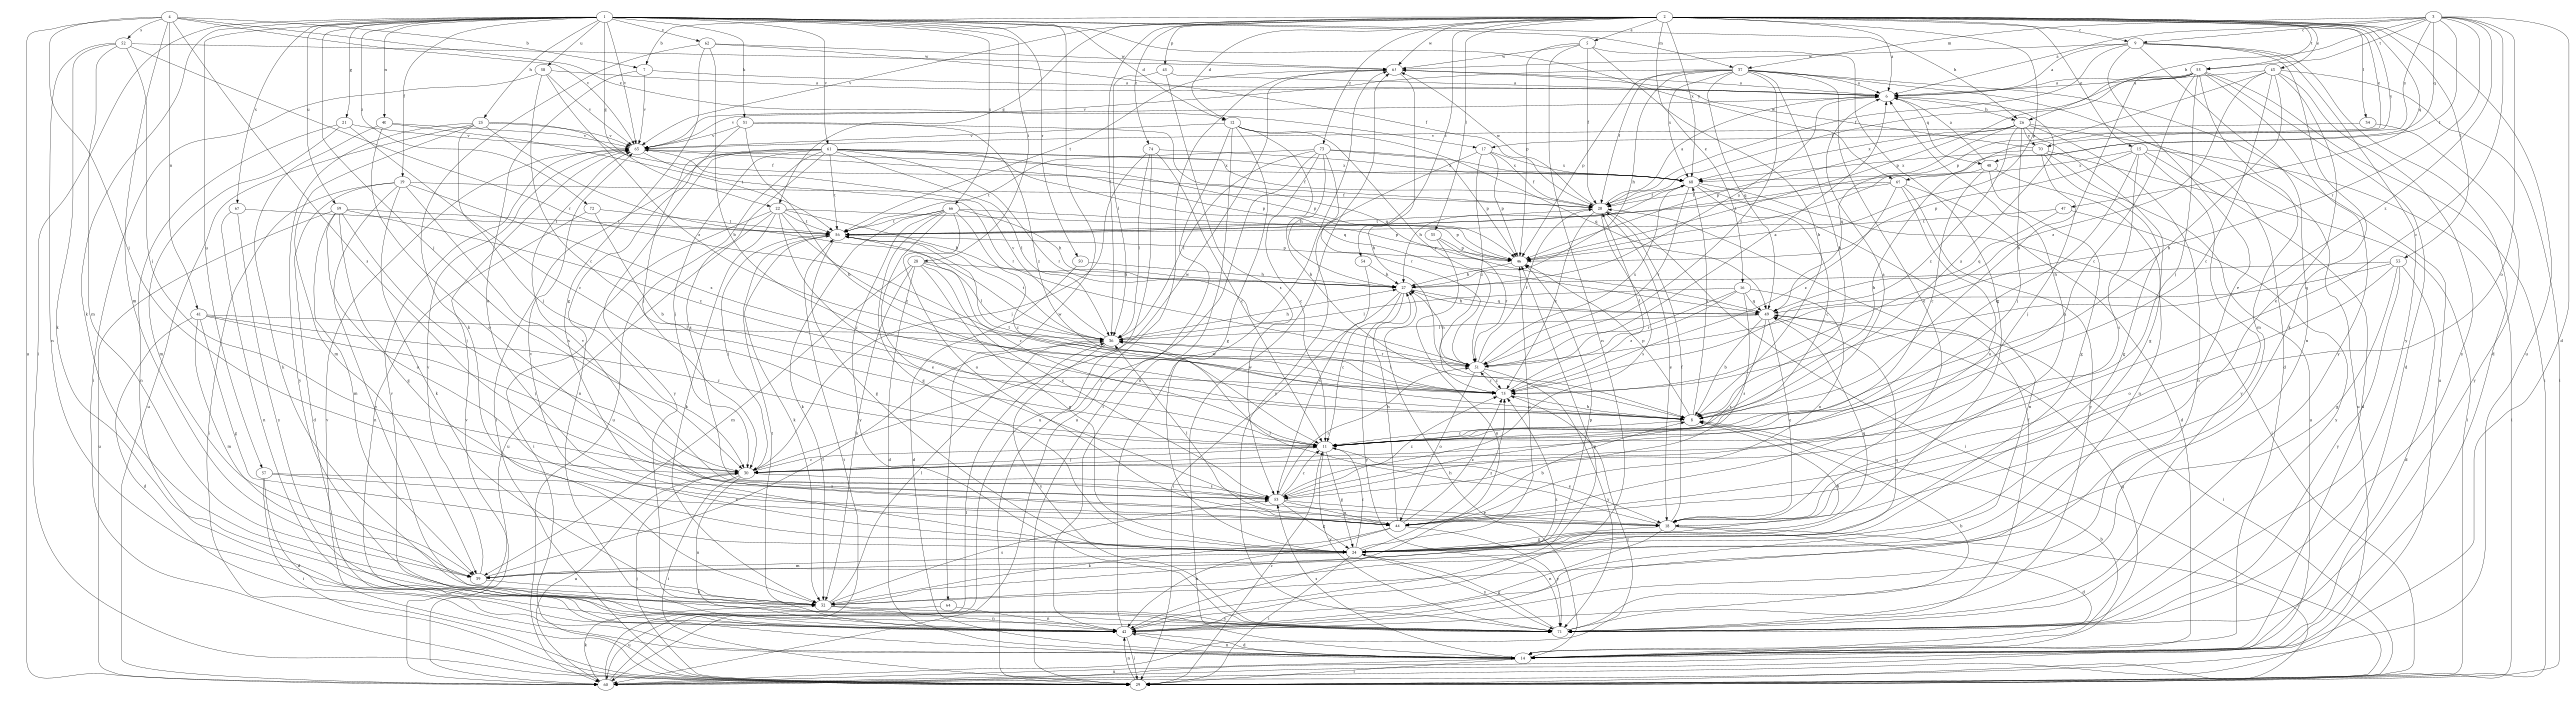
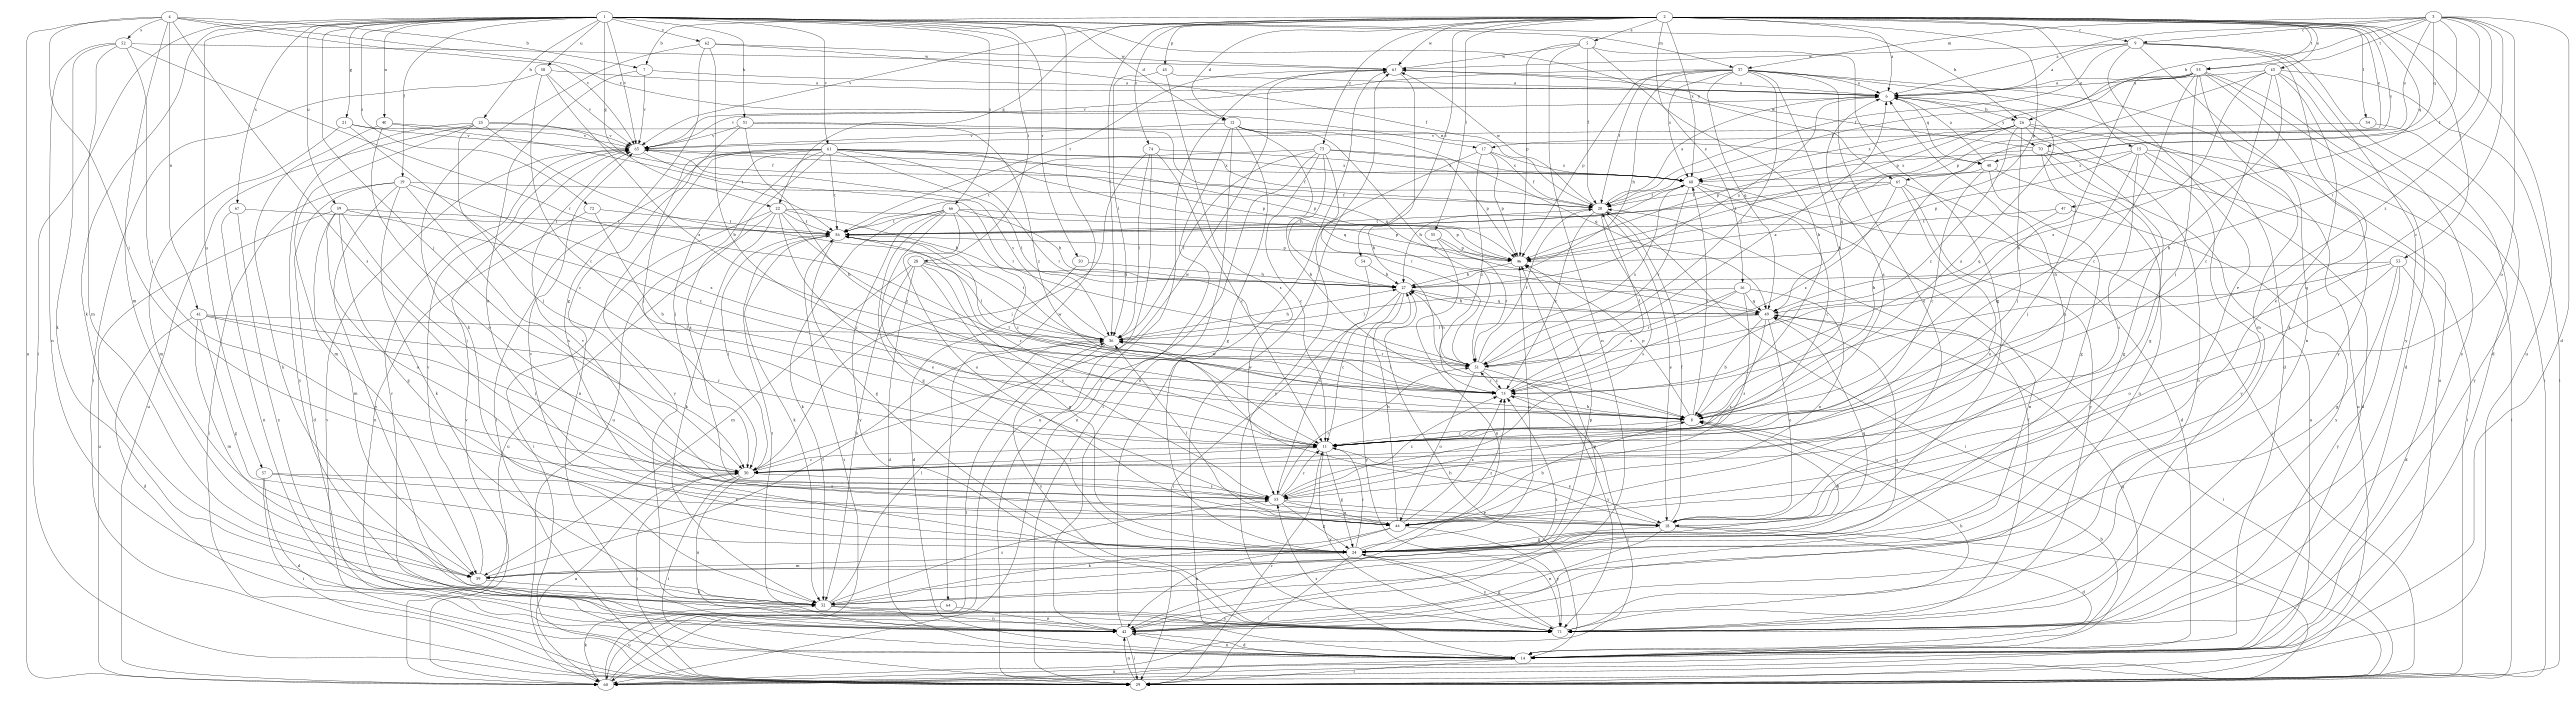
  strict digraph {
    fontname="PT Serif"
    node [fontname="PT Serif"]
    edge [fontname="PT Serif"]
    2
    5
    6
    7
    9
    43
    45
    55
    65
    12
    15
    22
    68
    73
    74
    33
    69
    16
    17
    36
    46
    54
    60
    34
    35
    63
    47
    8
    20
    24
    42
    48
    26
    70
    44
    14
    18
    71
    32
    11
    75
    29
    53
    30
    39
    56
    51
    49
    27
    3
    37
    58
    4
    41
    52
    31
    62
    72
    21
    66
    1
    19
    28
    50
    57
    40
    25
    61
    59
    64
    67
    2 -> 5 [label=a]
    2 -> 6 [label=a]
    2 -> 7 [label=b]
    2 -> 9 [label=c]
    2 -> 43 [label=e]
    2 -> 45 [label=p]
    2 -> 55 [label=t]
    2 -> 65 [label=w]
    2 -> 12 [label=d]
    2 -> 15 [label=e]
    2 -> 22 [label=g]
    2 -> 68 [label=x]
    2 -> 73 [label=z]
    2 -> 74 [label=z]
    2 -> 33 [label=l]
    2 -> 69 [label=y]
    2 -> 16 [label=e]
    2 -> 17 [label=e]
    2 -> 36 [label=l]
    2 -> 46 [label=p]
    2 -> 54 [label=t]
    2 -> 60 [label=u]
    2 -> 34 [label=l]
    2 -> 35 [label=l]
    2 -> 63 [label=v]
    2 -> 47 [label=q]
    5 -> 65 [label=w]
    5 -> 46 [label=p]
    5 -> 8 [label=b]
    5 -> 20 [label=f]
    5 -> 24 [label=g]
    5 -> 42 [label=n]
    6 -> 63 [label=v]
    6 -> 48 [label=q]
    6 -> 26 [label=h]
-   26 -> 70 [label=y]
+   6 -> 70 [label=y]
    7 -> 6 [label=a]
    7 -> 63 [label=v]
    7 -> 44 [label=o]
    9 -> 6 [label=a]
    9 -> 65 [label=w]
    9 -> 20 [label=f]
    9 -> 42 [label=n]
    9 -> 14 [label=d]
    9 -> 18 [label=e]
    9 -> 71 [label=y]
    9 -> 32 [label=k]
    43 -> 6 [label=a]
    43 -> 46 [label=p]
    43 -> 8 [label=b]
    43 -> 18 [label=e]
    43 -> 71 [label=y]
    43 -> 11 [label=c]
    43 -> 75 [label=z]
    43 -> 29 [label=i]
    45 -> 6 [label=a]
    45 -> 36 [label=l]
    45 -> 53 [label=s]
    55 -> 6 [label=a]
    55 -> 46 [label=p]
    55 -> 8 [label=b]
    55 -> 20 [label=f]
    55 -> 14 [label=d]
    55 -> 71 [label=y]
    55 -> 11 [label=c]
    55 -> 29 [label=i]
    55 -> 30 [label=j]
    55 -> 39 [label=m]
    65 -> 6 [label=a]
    65 -> 8 [label=b]
    65 -> 29 [label=i]
    65 -> 56 [label=t]
    12 -> 63 [label=v]
    12 -> 8 [label=b]
    12 -> 24 [label=g]
    12 -> 42 [label=n]
    12 -> 29 [label=i]
    12 -> 51 [label=r]
    12 -> 49 [label=q]
    15 -> 68 [label=x]
    15 -> 46 [label=p]
    15 -> 14 [label=d]
    15 -> 71 [label=y]
    15 -> 11 [label=c]
    15 -> 29 [label=i]
    15 -> 53 [label=s]
    22 -> 46 [label=p]
    22 -> 60 [label=u]
    22 -> 32 [label=k]
    22 -> 11 [label=c]
    22 -> 75 [label=z]
    22 -> 29 [label=i]
    22 -> 56 [label=t]
    22 -> 27 [label=h]
    68 -> 20 [label=f]
    68 -> 42 [label=n]
    68 -> 11 [label=c]
    68 -> 29 [label=i]
    68 -> 51 [label=r]
    68 -> 27 [label=h]
    73 -> 68 [label=x]
    73 -> 36 [label=l]
    73 -> 46 [label=p]
    73 -> 60 [label=u]
    73 -> 11 [label=c]
    73 -> 56 [label=t]
    73 -> 51 [label=r]
    73 -> 27 [label=h]
    74 -> 68 [label=x]
    74 -> 36 [label=l]
    74 -> 60 [label=u]
    74 -> 11 [label=c]
    74 -> 30 [label=j]
    33 -> 24 [label=g]
    33 -> 44 [label=o]
    33 -> 14 [label=d]
    33 -> 71 [label=y]
    33 -> 49 [label=q]
    33 -> 27 [label=h]
    69 -> 20 [label=f]
    69 -> 44 [label=o]
    69 -> 14 [label=d]
    69 -> 71 [label=y]
    69 -> 75 [label=z]
    69 -> 56 [label=t]
    16 -> 36 [label=l]
    16 -> 44 [label=o]
    16 -> 75 [label=z]
    16 -> 53 [label=s]
    16 -> 51 [label=r]
    16 -> 49 [label=q]
    17 -> 68 [label=x]
    17 -> 46 [label=p]
    17 -> 20 [label=f]
    17 -> 71 [label=y]
    17 -> 75 [label=z]
    36 -> 63 [label=v]
    36 -> 71 [label=y]
    36 -> 56 [label=t]
    36 -> 51 [label=r]
    36 -> 27 [label=h]
    46 -> 27 [label=h]
    54 -> 53 [label=s]
    54 -> 27 [label=h]
    60 -> 36 [label=l]
    60 -> 63 [label=v]
    60 -> 32 [label=k]
    60 -> 75 [label=z]
    60 -> 56 [label=t]
    34 -> 63 [label=v]
    34 -> 71 [label=y]
    35 -> 46 [label=p]
    35 -> 42 [label=n]
    35 -> 51 [label=r]
    63 -> 68 [label=x]
    63 -> 46 [label=p]
    63 -> 51 [label=r]
    47 -> 71 [label=y]
    47 -> 56 [label=t]
    47 -> 49 [label=q]
    8 -> 6 [label=a]
    8 -> 68 [label=x]
    8 -> 46 [label=p]
    8 -> 11 [label=c]
    8 -> 56 [label=t]
    20 -> 6 [label=a]
    20 -> 65 [label=w]
    20 -> 18 [label=e]
    20 -> 75 [label=z]
    20 -> 29 [label=i]
    20 -> 53 [label=s]
    20 -> 56 [label=t]
    24 -> 46 [label=p]
    24 -> 63 [label=v]
    24 -> 8 [label=b]
    24 -> 71 [label=y]
    24 -> 11 [label=c]
    24 -> 75 [label=z]
    24 -> 29 [label=i]
    24 -> 39 [label=m]
    24 -> 49 [label=q]
    42 -> 65 [label=w]
    42 -> 46 [label=p]
    42 -> 63 [label=v]
    42 -> 14 [label=d]
    42 -> 29 [label=i]
    42 -> 56 [label=t]
    48 -> 6 [label=a]
    48 -> 8 [label=b]
    48 -> 24 [label=g]
    48 -> 42 [label=n]
    48 -> 11 [label=c]
    26 -> 68 [label=x]
    26 -> 46 [label=p]
    26 -> 60 [label=u]
    26 -> 24 [label=g]
    26 -> 42 [label=n]
    26 -> 75 [label=z]
    26 -> 30 [label=j]
    26 -> 49 [label=q]
    70 -> 65 [label=w]
    70 -> 68 [label=x]
    70 -> 60 [label=u]
    70 -> 24 [label=g]
    70 -> 29 [label=i]
    70 -> 30 [label=j]
    44 -> 36 [label=l]
    44 -> 63 [label=v]
    44 -> 8 [label=b]
    44 -> 42 [label=n]
    44 -> 71 [label=y]
    44 -> 32 [label=k]
    44 -> 75 [label=z]
    44 -> 27 [label=h]
    14 -> 65 [label=w]
    14 -> 60 [label=u]
    14 -> 8 [label=b]
    14 -> 42 [label=n]
    14 -> 29 [label=i]
    14 -> 53 [label=s]
    14 -> 49 [label=q]
    14 -> 27 [label=h]
    18 -> 6 [label=a]
    18 -> 36 [label=l]
    18 -> 20 [label=f]
    18 -> 24 [label=g]
    18 -> 42 [label=n]
    18 -> 14 [label=d]
    18 -> 29 [label=i]
    71 -> 8 [label=b]
    71 -> 20 [label=f]
    71 -> 24 [label=g]
    32 -> 36 [label=l]
    32 -> 42 [label=n]
    32 -> 71 [label=y]
    32 -> 75 [label=z]
    32 -> 53 [label=s]
    32 -> 49 [label=q]
    11 -> 6 [label=a]
    11 -> 24 [label=g]
    11 -> 18 [label=e]
    11 -> 71 [label=y]
    11 -> 30 [label=j]
    75 -> 36 [label=l]
    75 -> 8 [label=b]
    75 -> 20 [label=f]
    75 -> 51 [label=r]
    29 -> 63 [label=v]
    29 -> 42 [label=n]
    29 -> 11 [label=c]
    29 -> 30 [label=j]
    53 -> 24 [label=g]
    53 -> 44 [label=o]
    53 -> 18 [label=e]
    53 -> 11 [label=c]
    53 -> 75 [label=z]
    53 -> 51 [label=r]
    30 -> 65 [label=w]
    30 -> 60 [label=u]
    30 -> 42 [label=n]
    30 -> 11 [label=c]
    30 -> 29 [label=i]
    30 -> 53 [label=s]
    39 -> 36 [label=l]
    39 -> 46 [label=p]
    39 -> 63 [label=v]
    39 -> 32 [label=k]
    56 -> 46 [label=p]
    56 -> 24 [label=g]
    56 -> 32 [label=k]
    56 -> 11 [label=c]
    56 -> 30 [label=j]
    51 -> 6 [label=a]
    51 -> 68 [label=x]
    51 -> 20 [label=f]
    51 -> 44 [label=o]
    51 -> 71 [label=y]
    51 -> 75 [label=z]
    51 -> 27 [label=h]
    49 -> 36 [label=l]
    49 -> 8 [label=b]
    49 -> 18 [label=e]
    49 -> 29 [label=i]
    49 -> 53 [label=s]
    49 -> 27 [label=h]
    27 -> 6 [label=a]
    27 -> 71 [label=y]
    27 -> 11 [label=c]
    27 -> 29 [label=i]
    27 -> 49 [label=q]
    3 -> 6 [label=a]
    3 -> 9 [label=c]
    3 -> 55 [label=t]
    3 -> 48 [label=q]
    3 -> 26 [label=h]
    3 -> 70 [label=y]
    3 -> 44 [label=o]
    3 -> 14 [label=d]
    3 -> 11 [label=c]
    3 -> 75 [label=z]
    3 -> 56 [label=t]
    3 -> 51 [label=r]
    3 -> 37 [label=m]
    37 -> 6 [label=a]
    37 -> 68 [label=x]
    37 -> 46 [label=p]
    37 -> 60 [label=u]
    37 -> 63 [label=v]
    37 -> 8 [label=b]
    37 -> 20 [label=f]
    37 -> 14 [label=d]
    37 -> 18 [label=e]
    37 -> 51 [label=r]
    37 -> 49 [label=q]
    37 -> 27 [label=h]
    58 -> 6 [label=a]
    58 -> 63 [label=v]
    58 -> 11 [label=c]
    58 -> 75 [label=z]
    58 -> 29 [label=i]
    4 -> 7 [label=b]
    4 -> 17 [label=e]
    4 -> 60 [label=u]
    4 -> 63 [label=v]
    4 -> 53 [label=s]
    4 -> 30 [label=j]
    4 -> 39 [label=m]
    4 -> 41 [label=n]
    4 -> 52 [label=s]
    41 -> 36 [label=l]
    41 -> 24 [label=g]
    41 -> 14 [label=d]
    41 -> 11 [label=c]
    41 -> 30 [label=j]
    41 -> 39 [label=m]
    52 -> 65 [label=w]
    52 -> 42 [label=n]
    52 -> 32 [label=k]
    52 -> 30 [label=j]
    52 -> 39 [label=m]
    52 -> 51 [label=r]
    31 -> 63 [label=v]
    31 -> 8 [label=b]
    31 -> 75 [label=z]
    31 -> 30 [label=j]
    31 -> 49 [label=q]
    62 -> 65 [label=w]
    62 -> 8 [label=b]
    62 -> 20 [label=f]
    62 -> 24 [label=g]
    62 -> 32 [label=k]
    72 -> 8 [label=b]
    72 -> 42 [label=n]
    72 -> 56 [label=t]
    21 -> 63 [label=v]
-   21 -> 42 [label=n]
+   21 -> 48 [label=n]
    21 -> 11 [label=c]
    21 -> 39 [label=m]
    66 -> 46 [label=p]
    66 -> 24 [label=g]
    66 -> 44 [label=o]
    66 -> 18 [label=e]
    66 -> 71 [label=y]
    66 -> 32 [label=k]
    66 -> 11 [label=c]
    66 -> 56 [label=t]
    66 -> 27 [label=h]
    1 -> 12 [label=d]
    1 -> 22 [label=g]
    1 -> 69 [label=y]
    1 -> 63 [label=v]
    1 -> 26 [label=h]
    1 -> 32 [label=k]
    1 -> 29 [label=i]
    1 -> 30 [label=j]
    1 -> 37 [label=m]
    1 -> 58 [label=u]
    1 -> 31 [label=k]
    1 -> 62 [label=v]
    1 -> 72 [label=z]
    1 -> 21 [label=g]
    1 -> 66 [label=x]
    1 -> 19 [label=f]
    1 -> 28 [label=i]
    1 -> 50 [label=r]
    1 -> 57 [label=u]
    1 -> 40 [label=n]
    1 -> 25 [label=h]
    1 -> 61 [label=v]
    1 -> 59 [label=u]
    1 -> 64 [label=w]
    1 -> 67 [label=x]
    19 -> 20 [label=f]
    19 -> 14 [label=d]
    19 -> 71 [label=y]
    19 -> 32 [label=k]
    19 -> 75 [label=z]
    19 -> 29 [label=i]
    19 -> 53 [label=s]
    28 -> 36 [label=l]
    28 -> 24 [label=g]
    28 -> 14 [label=d]
    28 -> 32 [label=k]
    28 -> 53 [label=s]
    28 -> 39 [label=m]
    28 -> 27 [label=h]
    50 -> 14 [label=d]
    50 -> 27 [label=h]
    57 -> 14 [label=d]
    57 -> 18 [label=e]
    57 -> 29 [label=i]
    57 -> 53 [label=s]
    40 -> 63 [label=v]
    40 -> 18 [label=e]
    40 -> 32 [label=k]
    40 -> 56 [label=t]
    25 -> 36 [label=l]
    25 -> 60 [label=u]
    25 -> 63 [label=v]
    25 -> 20 [label=f]
    25 -> 71 [label=y]
    25 -> 30 [label=j]
    25 -> 39 [label=m]
    61 -> 68 [label=x]
    61 -> 36 [label=l]
    61 -> 46 [label=p]
    61 -> 60 [label=u]
    61 -> 20 [label=f]
    61 -> 42 [label=n]
    61 -> 71 [label=y]
    61 -> 29 [label=i]
    61 -> 53 [label=s]
    61 -> 30 [label=j]
    61 -> 56 [label=t]
    61 -> 51 [label=r]
    61 -> 49 [label=q]
    59 -> 60 [label=u]
    59 -> 24 [label=g]
    59 -> 44 [label=o]
    59 -> 75 [label=z]
    59 -> 30 [label=j]
    59 -> 39 [label=m]
    59 -> 56 [label=t]
    64 -> 60 [label=u]
    64 -> 42 [label=n]
    67 -> 42 [label=n]
    67 -> 71 [label=y]
    67 -> 56 [label=t]
  }
